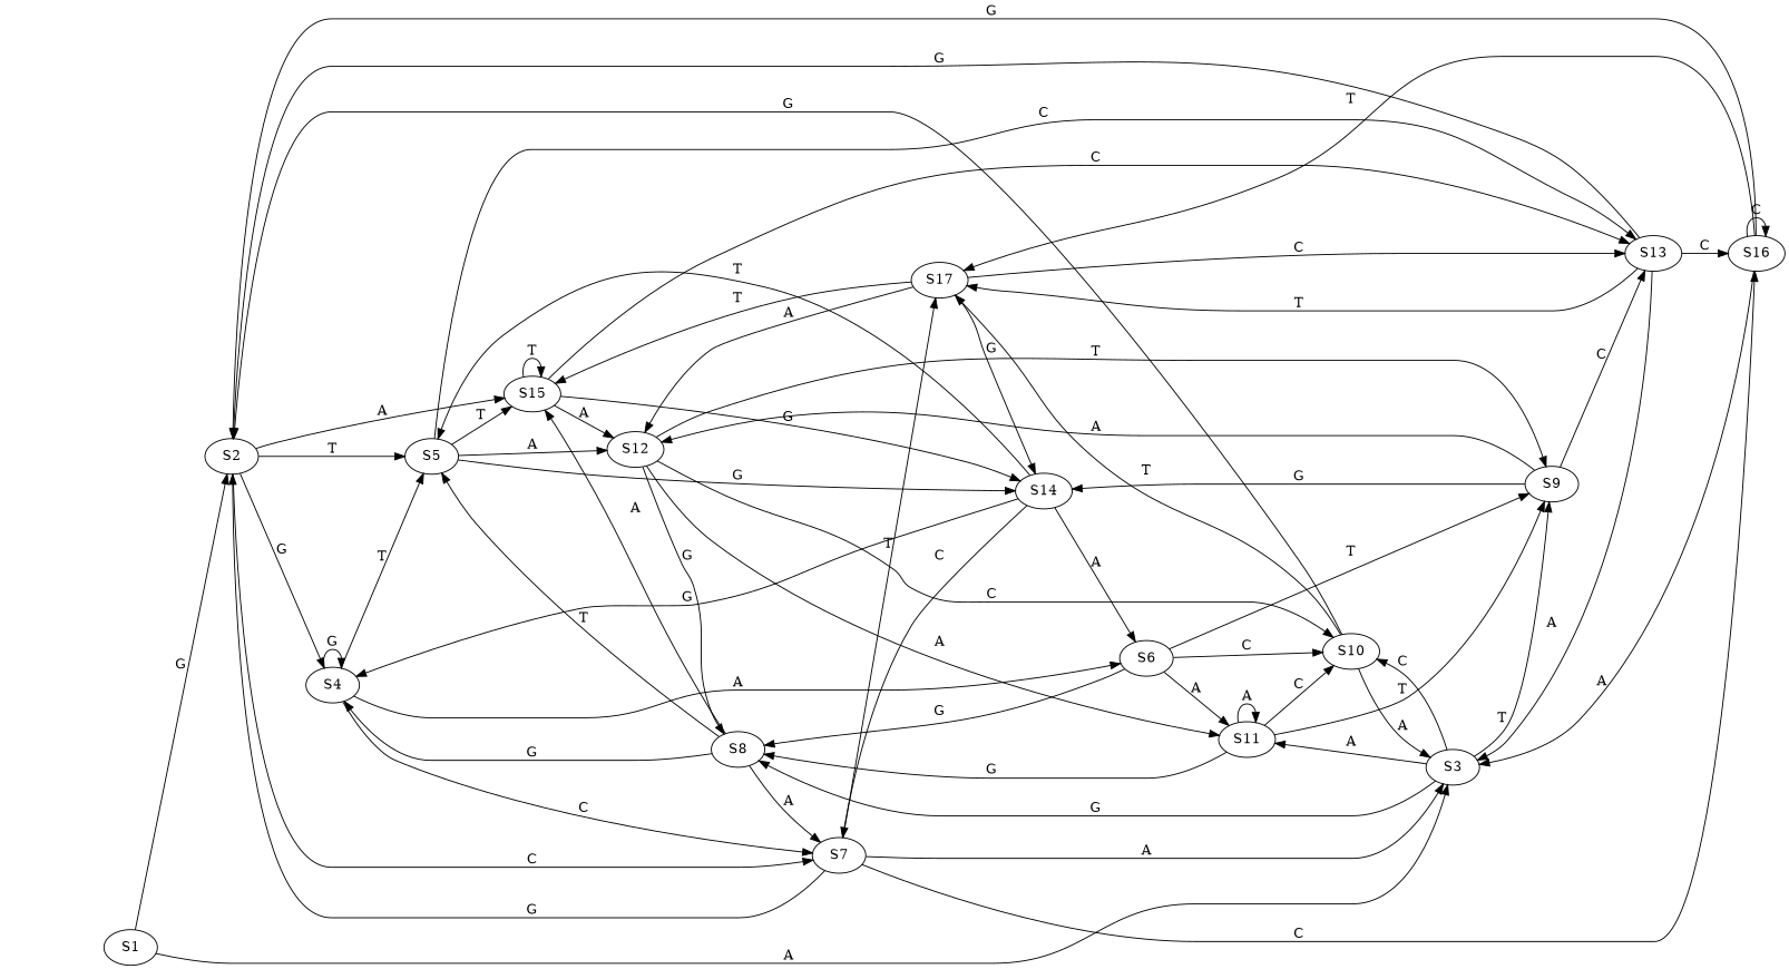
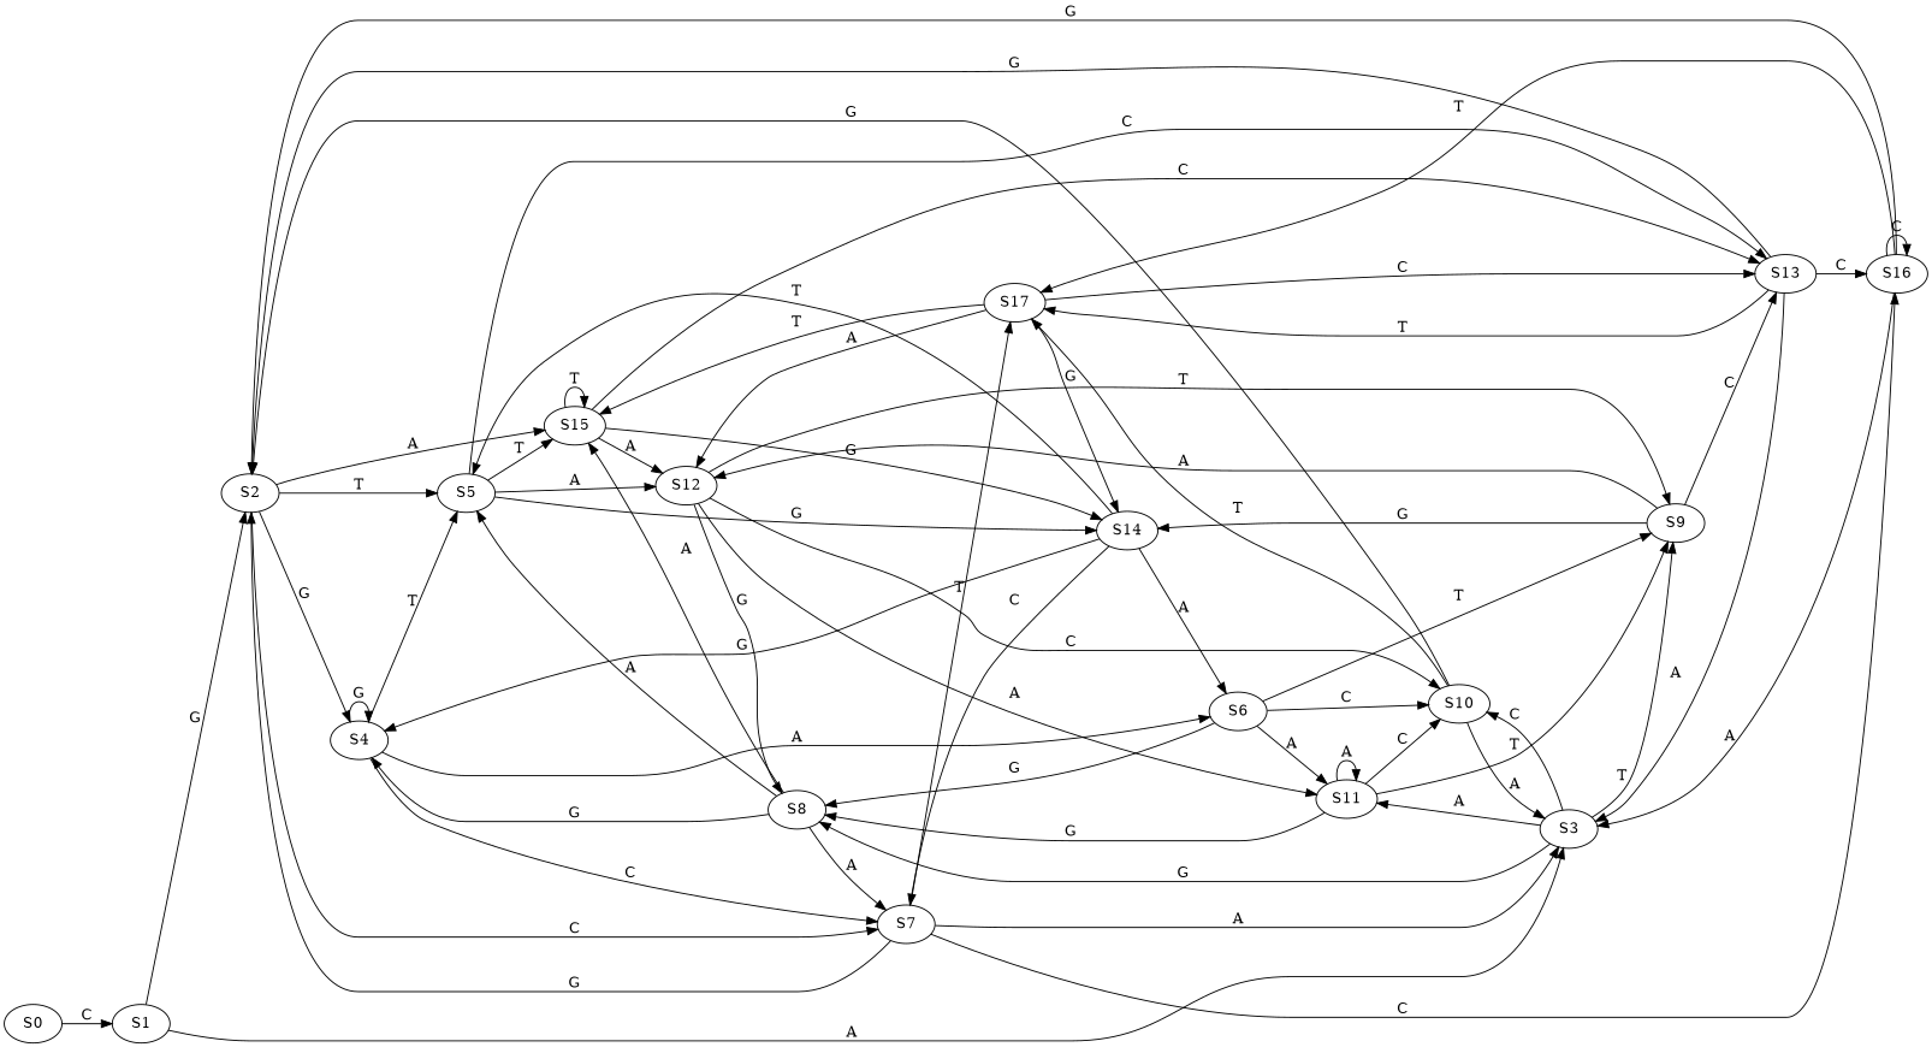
  strict digraph {
    rankdir=LR
+   S0
    S1
    S2
    S3
    S4
    S5
    S7
    S15
    S8
    S9
    S10
    S11
    S6
    S12
    S13
    S14
    S16
    S17
+   S0 -> S1 [label=C]
    S1 -> S2 [label=G]
    S1 -> S3 [label=A]
    S2 -> S4 [label=G]
    S2 -> S5 [label=T]
    S2 -> S7 [label=C]
    S2 -> S15 [label=A]
    S3 -> S8 [label=G]
    S3 -> S9 [label=T]
    S3 -> S10 [label=C]
    S3 -> S11 [label=A]
    S4 -> S4 [label=G]
    S4 -> S5 [label=T]
    S4 -> S7 [label=C]
    S4 -> S6 [label=A]
    S5 -> S15 [label=T]
    S5 -> S12 [label=A]
    S5 -> S13 [label=C]
    S5 -> S14 [label=G]
    S7 -> S2 [label=G]
    S7 -> S3 [label=A]
    S7 -> S16 [label=C]
    S7 -> S17 [label=T]
    S15 -> S15 [label=T]
    S15 -> S12 [label=A]
    S15 -> S13 [label=C]
    S15 -> S14 [label=G]
    S8 -> S4 [label=G]
-   S8 -> S5 [label=T]
+   S8 -> S5 [label=A]
    S8 -> S7 [label=A]
    S8 -> S15 [label=A]
    S9 -> S12 [label=A]
    S9 -> S13 [label=C]
    S9 -> S14 [label=G]
    S10 -> S2 [label=G]
    S10 -> S3 [label=A]
    S10 -> S17 [label=T]
    S11 -> S8 [label=G]
    S11 -> S9 [label=T]
    S11 -> S10 [label=C]
    S11 -> S11 [label=A]
    S6 -> S8 [label=G]
    S6 -> S9 [label=T]
    S6 -> S10 [label=C]
    S6 -> S11 [label=A]
    S12 -> S8 [label=G]
    S12 -> S9 [label=T]
    S12 -> S10 [label=C]
    S12 -> S11 [label=A]
    S13 -> S2 [label=G]
    S13 -> S3 [label=A]
    S13 -> S16 [label=C]
    S13 -> S17 [label=T]
    S14 -> S4 [label=G]
    S14 -> S5 [label=T]
    S14 -> S7 [label=C]
    S14 -> S6 [label=A]
    S16 -> S2 [label=G]
    S16 -> S3 [label=A]
    S16 -> S16 [label=C]
    S16 -> S17 [label=T]
    S17 -> S15 [label=T]
    S17 -> S12 [label=A]
    S17 -> S13 [label=C]
    S17 -> S14 [label=G]
  }
